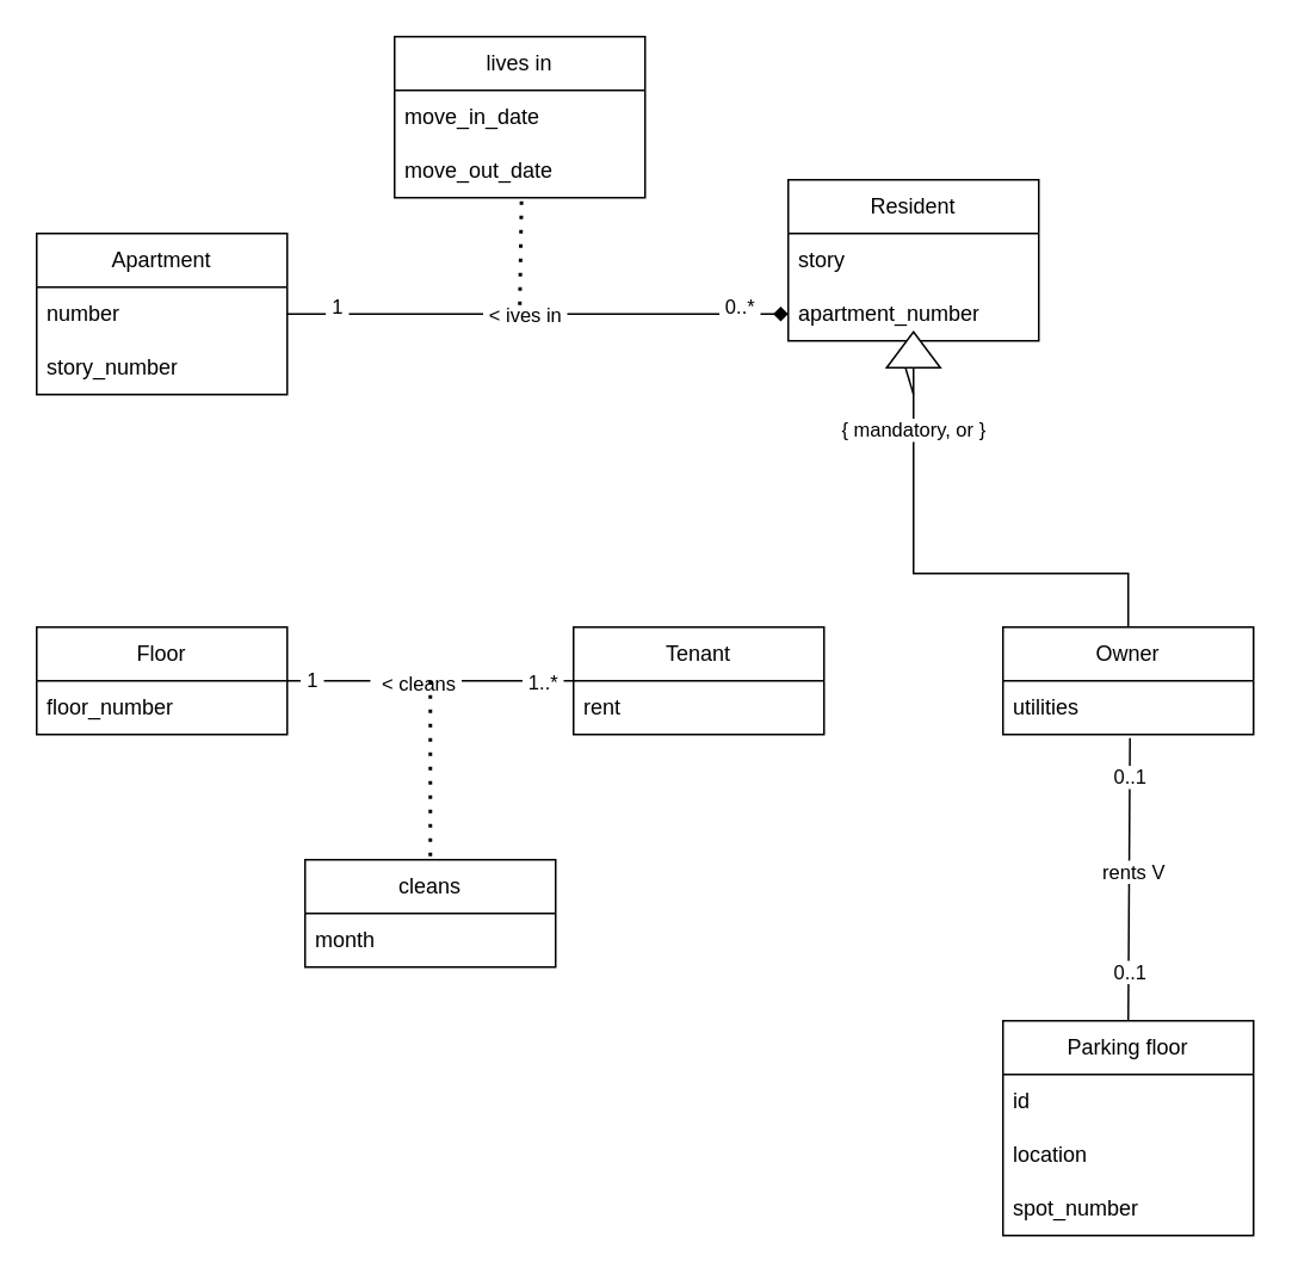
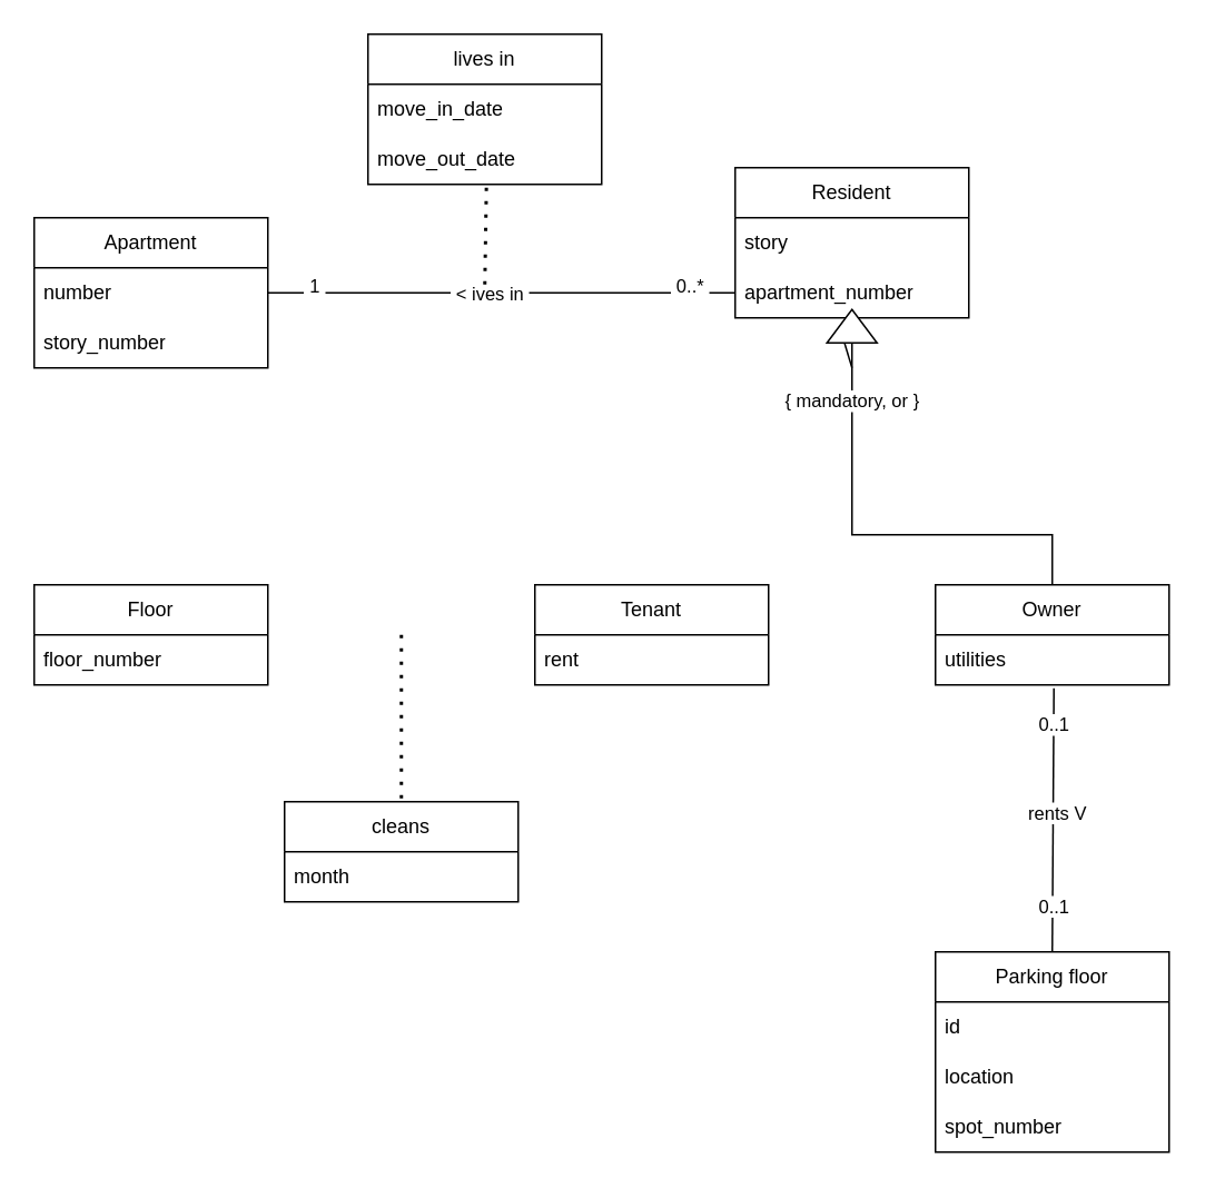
  <mxCell id="0" />
  <mxCell id="1" parent="0" />
  <mxCell id="2" value="Resident" style="swimlane;fontStyle=0;childLayout=stackLayout;horizontal=1;startSize=30;horizontalStack=0;resizeParent=1;resizeParentMax=0;resizeLast=0;collapsible=1;marginBottom=0;whiteSpace=wrap;html=1;" parent="1" vertex="1"><mxGeometry x="440" y="100" width="140" height="90" as="geometry" /></mxCell>
  <mxCell id="3" value="story" style="text;strokeColor=none;fillColor=none;align=left;verticalAlign=middle;spacingLeft=4;spacingRight=4;overflow=hidden;points=[[0,0.5],[1,0.5]];portConstraint=eastwest;rotatable=0;whiteSpace=wrap;html=1;" parent="2" vertex="1"><mxGeometry y="30" width="140" height="30" as="geometry" /></mxCell>
  <mxCell id="4" value="apartment_number" style="text;strokeColor=none;fillColor=none;align=left;verticalAlign=middle;spacingLeft=4;spacingRight=4;overflow=hidden;points=[[0,0.5],[1,0.5]];portConstraint=eastwest;rotatable=0;whiteSpace=wrap;html=1;" parent="2" vertex="1"><mxGeometry y="60" width="140" height="30" as="geometry" /></mxCell>
  <mxCell id="5" value="Owner" style="swimlane;fontStyle=0;childLayout=stackLayout;horizontal=1;startSize=30;horizontalStack=0;resizeParent=1;resizeParentMax=0;resizeLast=0;collapsible=1;marginBottom=0;whiteSpace=wrap;html=1;" parent="1" vertex="1"><mxGeometry x="560" y="350" width="140" height="60" as="geometry" /></mxCell>
  <mxCell id="6" value="utilities" style="text;strokeColor=none;fillColor=none;align=left;verticalAlign=middle;spacingLeft=4;spacingRight=4;overflow=hidden;points=[[0,0.5],[1,0.5]];portConstraint=eastwest;rotatable=0;whiteSpace=wrap;html=1;" parent="5" vertex="1"><mxGeometry y="30" width="140" height="30" as="geometry" /></mxCell>
  <mxCell id="7" value="Tenant" style="swimlane;fontStyle=0;childLayout=stackLayout;horizontal=1;startSize=30;horizontalStack=0;resizeParent=1;resizeParentMax=0;resizeLast=0;collapsible=1;marginBottom=0;whiteSpace=wrap;html=1;" parent="1" vertex="1"><mxGeometry x="320" y="350" width="140" height="60" as="geometry" /></mxCell>
  <mxCell id="8" value="rent" style="text;strokeColor=none;fillColor=none;align=left;verticalAlign=middle;spacingLeft=4;spacingRight=4;overflow=hidden;points=[[0,0.5],[1,0.5]];portConstraint=eastwest;rotatable=0;whiteSpace=wrap;html=1;" parent="7" vertex="1"><mxGeometry y="30" width="140" height="30" as="geometry" /></mxCell>
  <mxCell id="9" value="Parking floor" style="swimlane;fontStyle=0;childLayout=stackLayout;horizontal=1;startSize=30;horizontalStack=0;resizeParent=1;resizeParentMax=0;resizeLast=0;collapsible=1;marginBottom=0;whiteSpace=wrap;html=1;" parent="1" vertex="1"><mxGeometry x="560" y="570" width="140" height="120" as="geometry" /></mxCell>
  <mxCell id="10" value="id" style="text;strokeColor=none;fillColor=none;align=left;verticalAlign=middle;spacingLeft=4;spacingRight=4;overflow=hidden;points=[[0,0.5],[1,0.5]];portConstraint=eastwest;rotatable=0;whiteSpace=wrap;html=1;" parent="9" vertex="1"><mxGeometry y="30" width="140" height="30" as="geometry" /></mxCell>
  <mxCell id="11" value="location" style="text;strokeColor=none;fillColor=none;align=left;verticalAlign=middle;spacingLeft=4;spacingRight=4;overflow=hidden;points=[[0,0.5],[1,0.5]];portConstraint=eastwest;rotatable=0;whiteSpace=wrap;html=1;" parent="9" vertex="1"><mxGeometry y="60" width="140" height="30" as="geometry" /></mxCell>
  <mxCell id="12" value="spot_number" style="text;strokeColor=none;fillColor=none;align=left;verticalAlign=middle;spacingLeft=4;spacingRight=4;overflow=hidden;points=[[0,0.5],[1,0.5]];portConstraint=eastwest;rotatable=0;whiteSpace=wrap;html=1;" parent="9" vertex="1"><mxGeometry y="90" width="140" height="30" as="geometry" /></mxCell>
  <mxCell id="13" value="Floor" style="swimlane;fontStyle=0;childLayout=stackLayout;horizontal=1;startSize=30;horizontalStack=0;resizeParent=1;resizeParentMax=0;resizeLast=0;collapsible=1;marginBottom=0;whiteSpace=wrap;html=1;" parent="1" vertex="1"><mxGeometry x="20" y="350" width="140" height="60" as="geometry" /></mxCell>
  <mxCell id="14" value="floor_number" style="text;strokeColor=none;fillColor=none;align=left;verticalAlign=middle;spacingLeft=4;spacingRight=4;overflow=hidden;points=[[0,0.5],[1,0.5]];portConstraint=eastwest;rotatable=0;whiteSpace=wrap;html=1;" parent="13" vertex="1"><mxGeometry y="30" width="140" height="30" as="geometry" /></mxCell>
  <mxCell id="15" value="Apartment" style="swimlane;fontStyle=0;childLayout=stackLayout;horizontal=1;startSize=30;horizontalStack=0;resizeParent=1;resizeParentMax=0;resizeLast=0;collapsible=1;marginBottom=0;whiteSpace=wrap;html=1;" parent="1" vertex="1"><mxGeometry x="20" y="130" width="140" height="90" as="geometry" /></mxCell>
  <mxCell id="16" value="number" style="text;strokeColor=none;fillColor=none;align=left;verticalAlign=middle;spacingLeft=4;spacingRight=4;overflow=hidden;points=[[0,0.5],[1,0.5]];portConstraint=eastwest;rotatable=0;whiteSpace=wrap;html=1;" parent="15" vertex="1"><mxGeometry y="30" width="140" height="30" as="geometry" /></mxCell>
  <mxCell id="17" value="story_number" style="text;strokeColor=none;fillColor=none;align=left;verticalAlign=middle;spacingLeft=4;spacingRight=4;overflow=hidden;points=[[0,0.5],[1,0.5]];portConstraint=eastwest;rotatable=0;whiteSpace=wrap;html=1;" parent="15" vertex="1"><mxGeometry y="60" width="140" height="30" as="geometry" /></mxCell>
  <mxCell id="18" value="" style="endArrow=none;html=1;rounded=0;entryX=0.5;entryY=0;entryDx=0;entryDy=0;exitX=1;exitY=0.5;exitDx=0;exitDy=0;" parent="1" source="21" target="5" edge="1"><mxGeometry width="50" height="50" relative="1" as="geometry"><mxPoint x="370" y="390" as="sourcePoint" /><mxPoint x="590" y="330" as="targetPoint" /><Array as="points"><mxPoint x="510" y="320" /><mxPoint x="630" y="320" /></Array></mxGeometry></mxCell>
  <mxCell id="19" value="{ mandatory, or }" style="edgeLabel;html=1;align=center;verticalAlign=middle;resizable=0;points=[];" parent="18" vertex="1" connectable="0"><mxGeometry x="-0.619" y="-1" relative="1" as="geometry"><mxPoint as="offset" /></mxGeometry></mxCell>
  <mxCell id="20" value="" style="endArrow=none;html=1;rounded=0;entryX=0.5;entryY=0;entryDx=0;entryDy=0;exitX=0.5;exitY=1;exitDx=0;exitDy=0;exitPerimeter=0;" parent="1" target="21" edge="1"><mxGeometry width="50" height="50" relative="1" as="geometry"><mxPoint x="510" y="220" as="sourcePoint" /><mxPoint x="630" y="350" as="targetPoint" /><Array as="points" /></mxGeometry></mxCell>
  <mxCell id="21" value="" style="triangle;whiteSpace=wrap;html=1;rotation=-90;" parent="1" vertex="1"><mxGeometry x="500" y="180" width="20" height="30" as="geometry" /></mxCell>
  <mxCell id="22" value="" style="endArrow=none;html=1;rounded=0;entryX=0.507;entryY=1.067;entryDx=0;entryDy=0;entryPerimeter=0;exitX=0.5;exitY=0;exitDx=0;exitDy=0;" parent="1" source="9" target="6" edge="1"><mxGeometry width="50" height="50" relative="1" as="geometry"><mxPoint x="370" y="390" as="sourcePoint" /><mxPoint x="420" y="340" as="targetPoint" /><Array as="points" /></mxGeometry></mxCell>
  <mxCell id="23" value="0..1" style="edgeLabel;html=1;align=center;verticalAlign=middle;resizable=0;points=[];" parent="22" vertex="1" connectable="0"><mxGeometry x="0.729" relative="1" as="geometry"><mxPoint as="offset" /></mxGeometry></mxCell>
  <mxCell id="24" value="0..1" style="edgeLabel;html=1;align=center;verticalAlign=middle;resizable=0;points=[];" parent="22" vertex="1" connectable="0"><mxGeometry x="-0.644" relative="1" as="geometry"><mxPoint as="offset" /></mxGeometry></mxCell>
  <mxCell id="25" value="rents V" style="edgeLabel;html=1;align=center;verticalAlign=middle;resizable=0;points=[];" parent="22" vertex="1" connectable="0"><mxGeometry x="0.068" y="-2" relative="1" as="geometry"><mxPoint as="offset" /></mxGeometry></mxCell>
- <mxCell id="26" value="" style="endArrow=diamond;html=1;rounded=0;entryX=0;entryY=0.5;entryDx=0;entryDy=0;exitX=1;exitY=0.5;exitDx=0;exitDy=0;" parent="1" source="16" target="4" edge="1"><mxGeometry width="50" height="50" relative="1" as="geometry"><mxPoint x="370" y="390" as="sourcePoint" /><mxPoint x="420" y="340" as="targetPoint" /></mxGeometry></mxCell>
+ <mxCell id="26" value="" style="endArrow=none;html=1;rounded=0;entryX=0;entryY=0.5;entryDx=0;entryDy=0;exitX=1;exitY=0.5;exitDx=0;exitDy=0;" parent="1" source="16" target="4" edge="1"><mxGeometry width="50" height="50" relative="1" as="geometry"><mxPoint x="370" y="390" as="sourcePoint" /><mxPoint x="420" y="340" as="targetPoint" /></mxGeometry></mxCell>
  <mxCell id="27" value="&amp;nbsp;&amp;lt; ives in&amp;nbsp;" style="edgeLabel;html=1;align=center;verticalAlign=middle;resizable=0;points=[];" parent="26" vertex="1" connectable="0"><mxGeometry x="0.162" relative="1" as="geometry"><mxPoint x="-31" as="offset" /></mxGeometry></mxCell>
  <mxCell id="28" value="&amp;nbsp;1&amp;nbsp;" style="edgeLabel;html=1;align=center;verticalAlign=middle;resizable=0;points=[];" parent="26" vertex="1" connectable="0"><mxGeometry x="-0.808" y="-2" relative="1" as="geometry"><mxPoint y="-7" as="offset" /></mxGeometry></mxCell>
  <mxCell id="29" value="&amp;nbsp;0..*&amp;nbsp;" style="edgeLabel;html=1;align=center;verticalAlign=middle;resizable=0;points=[];" parent="26" vertex="1" connectable="0"><mxGeometry x="0.8" y="4" relative="1" as="geometry"><mxPoint y="-1" as="offset" /></mxGeometry></mxCell>
- <mxCell id="30" value="" style="endArrow=none;html=1;rounded=0;exitX=1;exitY=0;exitDx=0;exitDy=0;exitPerimeter=0;entryX=0;entryY=0.5;entryDx=0;entryDy=0;" parent="1" source="14" target="7" edge="1"><mxGeometry width="50" height="50" relative="1" as="geometry"><mxPoint x="370" y="390" as="sourcePoint" /><mxPoint x="420" y="340" as="targetPoint" /></mxGeometry></mxCell>
- <mxCell id="31" value="&amp;nbsp; &amp;lt; cleans&amp;nbsp;" style="edgeLabel;html=1;align=center;verticalAlign=middle;resizable=0;points=[];" parent="30" vertex="1" connectable="0"><mxGeometry x="-0.114" y="-1" relative="1" as="geometry"><mxPoint as="offset" /></mxGeometry></mxCell>
- <mxCell id="32" value="&amp;nbsp;1..*&amp;nbsp;" style="edgeLabel;html=1;align=center;verticalAlign=middle;resizable=0;points=[];" parent="30" vertex="1" connectable="0"><mxGeometry x="0.771" relative="1" as="geometry"><mxPoint as="offset" /></mxGeometry></mxCell>
- <mxCell id="33" value="&amp;nbsp;1&amp;nbsp;" style="edgeLabel;html=1;align=center;verticalAlign=middle;resizable=0;points=[];" parent="30" vertex="1" connectable="0"><mxGeometry x="-0.843" y="1" relative="1" as="geometry"><mxPoint as="offset" /></mxGeometry></mxCell>
  <mxCell id="34" value="" style="endArrow=none;dashed=1;html=1;dashPattern=1 3;strokeWidth=2;rounded=0;entryX=0.507;entryY=0.967;entryDx=0;entryDy=0;entryPerimeter=0;" parent="1" target="37" edge="1"><mxGeometry width="50" height="50" relative="1" as="geometry"><mxPoint x="290" y="170" as="sourcePoint" /><mxPoint x="290" y="100" as="targetPoint" /></mxGeometry></mxCell>
  <mxCell id="35" value="lives in" style="swimlane;fontStyle=0;childLayout=stackLayout;horizontal=1;startSize=30;horizontalStack=0;resizeParent=1;resizeParentMax=0;resizeLast=0;collapsible=1;marginBottom=0;whiteSpace=wrap;html=1;" parent="1" vertex="1"><mxGeometry x="220" y="20" width="140" height="90" as="geometry" /></mxCell>
  <mxCell id="36" value="move_in_date" style="text;strokeColor=none;fillColor=none;align=left;verticalAlign=middle;spacingLeft=4;spacingRight=4;overflow=hidden;points=[[0,0.5],[1,0.5]];portConstraint=eastwest;rotatable=0;whiteSpace=wrap;html=1;" parent="35" vertex="1"><mxGeometry y="30" width="140" height="30" as="geometry" /></mxCell>
  <mxCell id="37" value="move_out_date" style="text;strokeColor=none;fillColor=none;align=left;verticalAlign=middle;spacingLeft=4;spacingRight=4;overflow=hidden;points=[[0,0.5],[1,0.5]];portConstraint=eastwest;rotatable=0;whiteSpace=wrap;html=1;" parent="35" vertex="1"><mxGeometry y="60" width="140" height="30" as="geometry" /></mxCell>
  <mxCell id="38" value="" style="endArrow=none;dashed=1;html=1;dashPattern=1 3;strokeWidth=2;rounded=0;" parent="1" target="39" edge="1"><mxGeometry width="50" height="50" relative="1" as="geometry"><mxPoint x="240" y="380" as="sourcePoint" /><mxPoint x="240" y="450" as="targetPoint" /></mxGeometry></mxCell>
  <mxCell id="39" value="cleans" style="swimlane;fontStyle=0;childLayout=stackLayout;horizontal=1;startSize=30;horizontalStack=0;resizeParent=1;resizeParentMax=0;resizeLast=0;collapsible=1;marginBottom=0;whiteSpace=wrap;html=1;" parent="1" vertex="1"><mxGeometry x="170" y="480" width="140" height="60" as="geometry" /></mxCell>
  <mxCell id="40" value="month" style="text;strokeColor=none;fillColor=none;align=left;verticalAlign=middle;spacingLeft=4;spacingRight=4;overflow=hidden;points=[[0,0.5],[1,0.5]];portConstraint=eastwest;rotatable=0;whiteSpace=wrap;html=1;" parent="39" vertex="1"><mxGeometry y="30" width="140" height="30" as="geometry" /></mxCell>
